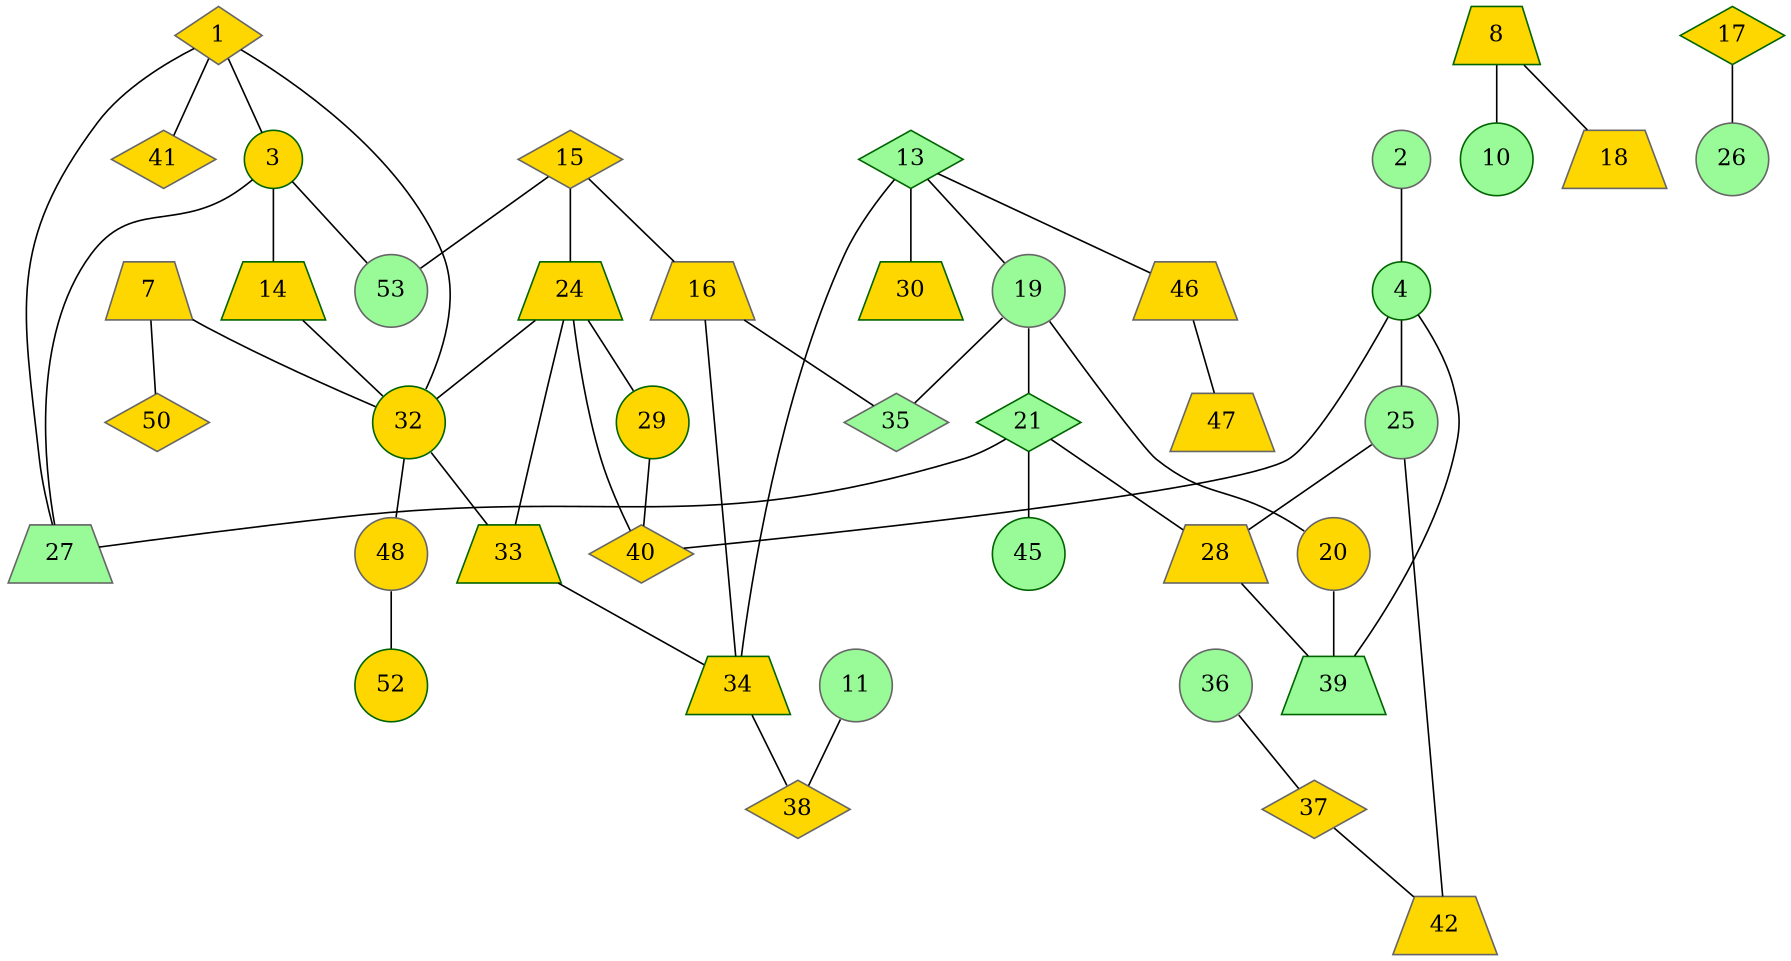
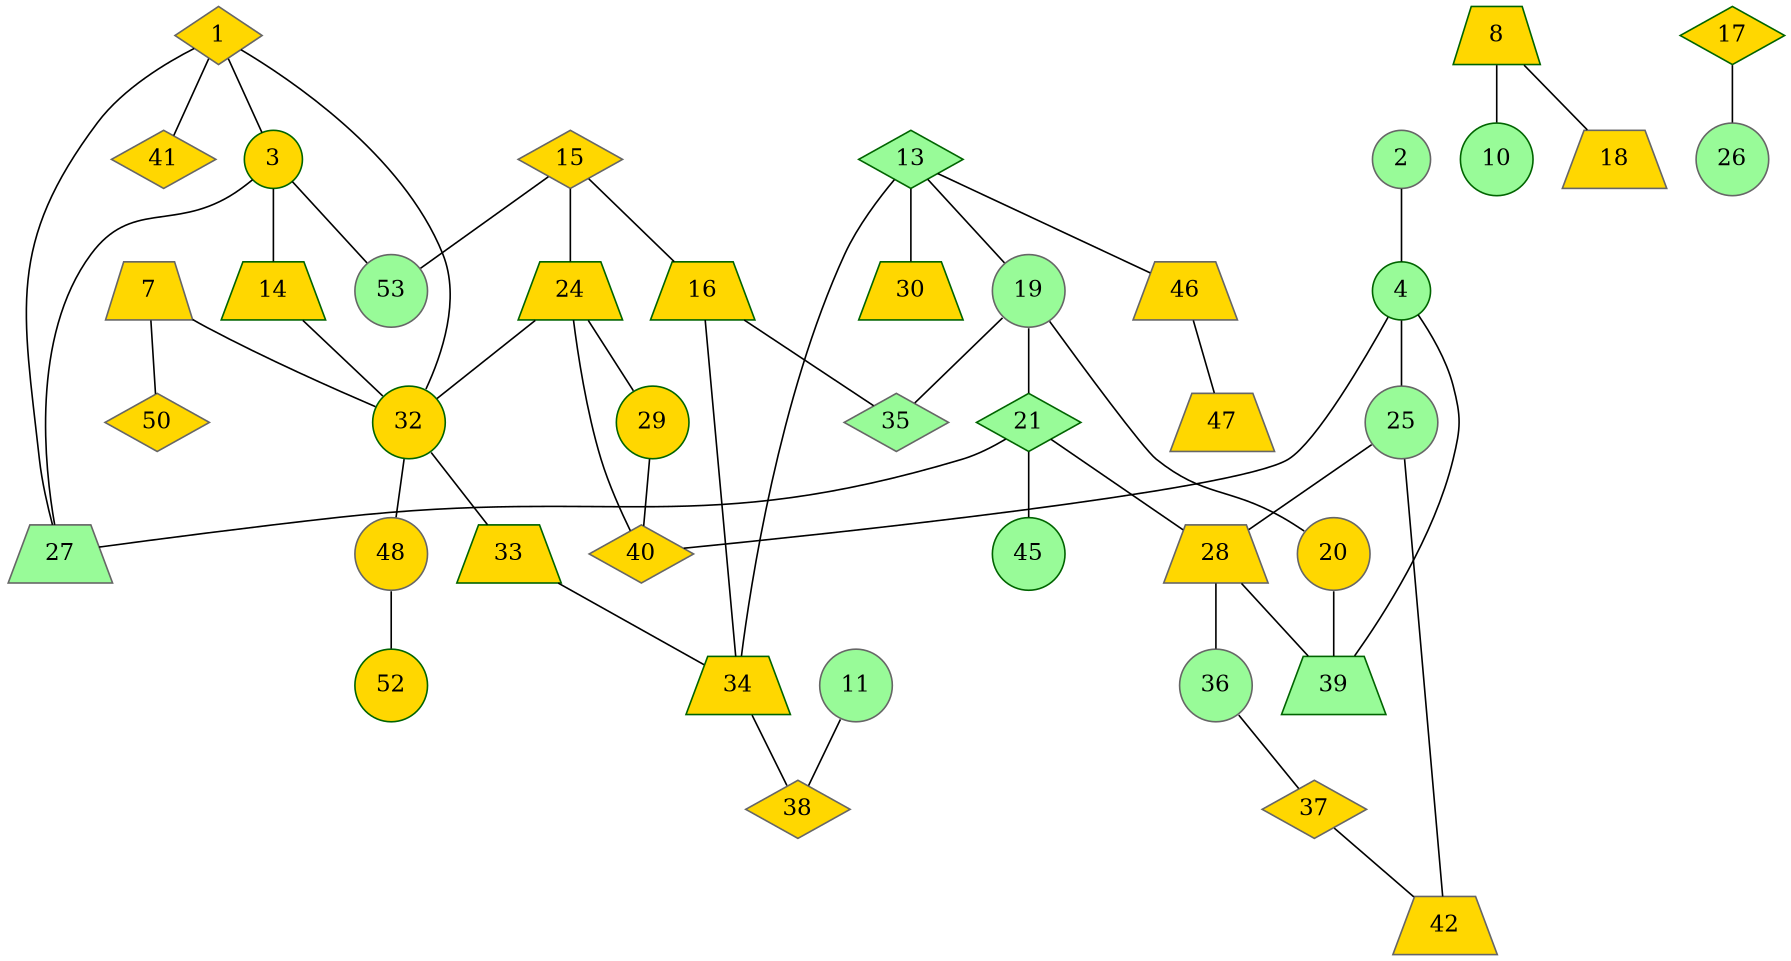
  graph {
    node [color=gray40 fillcolor=gold shape=circle style=filled]
    edge [weight=1.0]
    1 [shape=diamond]
    3 [color=darkgreen]
    27 [fillcolor=palegreen shape=trapezium]
    32 [color=darkgreen]
    41 [shape=diamond]
    14 [color=darkgreen shape=trapezium]
    53 [fillcolor=palegreen]
    33 [color=darkgreen shape=trapezium]
    48
    2 [fillcolor=palegreen]
    4 [color=darkgreen fillcolor=palegreen]
    25 [fillcolor=palegreen]
    39 [color=darkgreen fillcolor=palegreen shape=trapezium]
    40 [shape=diamond]
    42 [shape=trapezium]
    28 [shape=trapezium]
    34 [color=darkgreen shape=trapezium]
    7 [shape=trapezium]
    50 [shape=diamond]
    8 [color=darkgreen shape=trapezium]
    10 [color=darkgreen fillcolor=palegreen]
    18 [shape=trapezium]
    37 [shape=diamond]
    11 [fillcolor=palegreen]
    38 [shape=diamond]
    13 [color=darkgreen fillcolor=palegreen shape=diamond]
    19 [fillcolor=palegreen]
    30 [color=darkgreen shape=trapezium]
    46 [shape=trapezium]
    35 [fillcolor=palegreen shape=diamond]
    20
    21 [color=darkgreen fillcolor=palegreen shape=diamond]
    47 [shape=trapezium]
    15 [shape=diamond]
-   16 [shape=trapezium]
+   16 [color=darkgreen shape=trapezium]
    24 [color=darkgreen shape=trapezium]
    29 [color=darkgreen]
    17 [color=darkgreen shape=diamond]
    26 [fillcolor=palegreen]
    45 [color=darkgreen fillcolor=palegreen]
    36 [fillcolor=palegreen]
    52 [color=darkgreen]
    1 -- 3
    1 -- 27
    1 -- 32
    1 -- 41
    3 -- 27
    3 -- 14
    3 -- 53
    32 -- 33
    32 -- 48
    14 -- 32
    33 -- 34
    48 -- 52
    2 -- 4 [weight=2.0]
    4 -- 25
    4 -- 39
    4 -- 40
    25 -- 42
    25 -- 28
    28 -- 39
+   28 -- 36
    34 -- 38
    7 -- 32
    7 -- 50
    8 -- 10 [weight=2.0]
    8 -- 18
    37 -- 42
    11 -- 38
    13 -- 34
    13 -- 19
    13 -- 30 [weight=2.0]
    13 -- 46
    19 -- 35
    19 -- 20
    19 -- 21
    46 -- 47
    20 -- 39 [weight=2.0]
    21 -- 27
    21 -- 28 [weight=2.0]
    21 -- 45 [weight=3.0]
    15 -- 53
    15 -- 16
    15 -- 24
    16 -- 34
    16 -- 35
    24 -- 32
-   24 -- 33 [weight=2.0]
    24 -- 40
    24 -- 29
    29 -- 40
    17 -- 26 [weight=2.0]
    36 -- 37
  }
